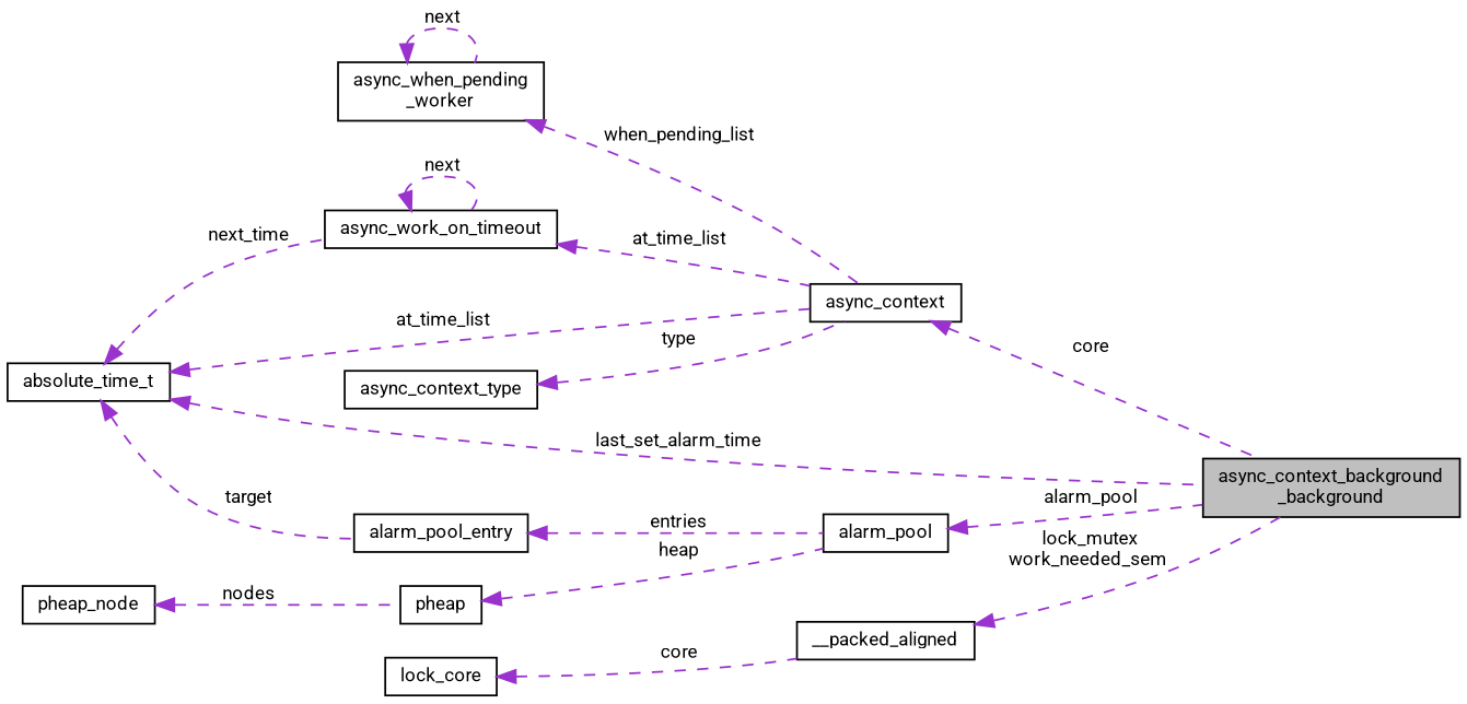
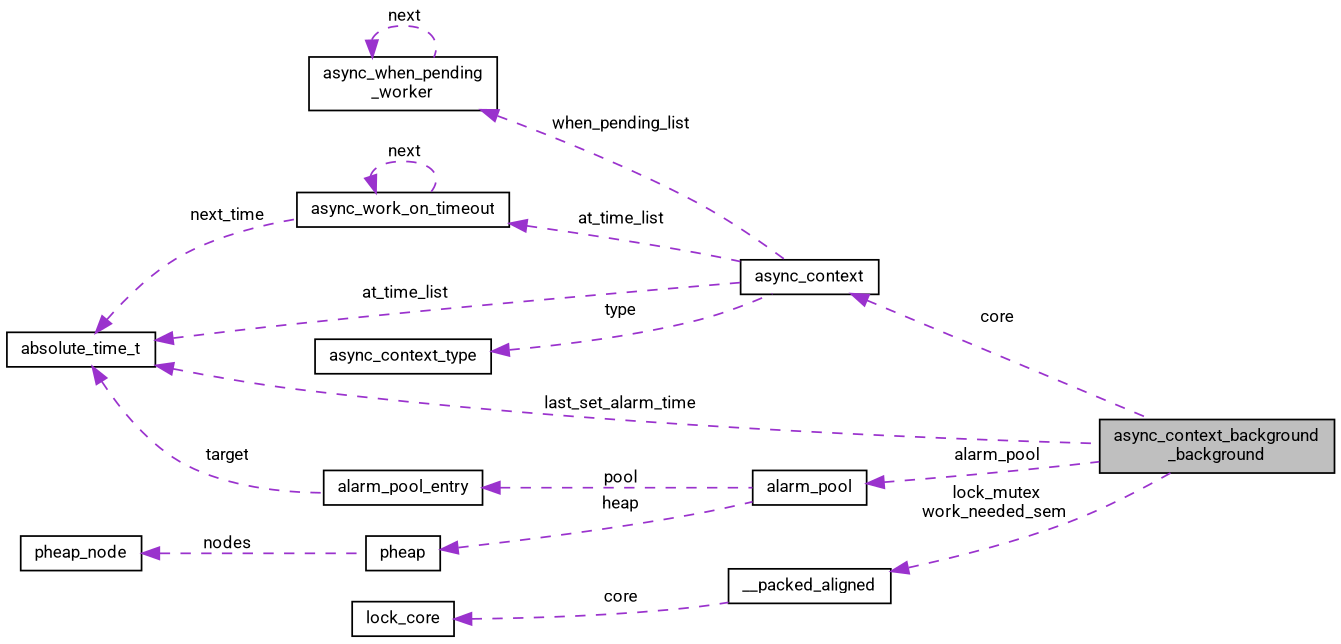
  digraph {
    fontname=Roboto
    rankdir=LR
    node [color=black fillcolor=white fontname=Roboto fontsize=10 shape=record style=filled]
    edge [color=darkorchid3 dir=back fontname=Roboto fontsize=10 labelfontname=Helvetica labelfontsize=10 style=dashed]
    n1 [fillcolor=grey75 fontcolor=black height=0.2 label="async_context_background\l_background" width=0.4]
    n2 [height=0.2 label=async_context width=0.4]
    n3 [height=0.2 label="async_when_pending\l_worker" width=0.4]
    n4 [height=0.2 label=async_work_on_timeout width=0.4]
    n5 [height=0.2 label=absolute_time_t width=0.4]
    n6 [height=0.2 label=alarm_pool_entry width=0.4]
    n7 [height=0.2 label=alarm_pool width=0.4]
    n8 [height=0.2 label=async_context_type width=0.4]
    n9 [height=0.2 label=__packed_aligned width=0.4]
    n10 [height=0.2 label=lock_core width=0.4]
    n11 [height=0.2 label=pheap width=0.4]
    n12 [height=0.2 label=pheap_node width=0.4]
    n2 -> n1 [label=" core"]
    n3 -> n2 [label=" when_pending_list"]
    n3 -> n3 [label=" next"]
    n4 -> n2 [label=" at_time_list"]
    n4 -> n4 [label=" next"]
    n5 -> n1 [label=" last_set_alarm_time"]
    n5 -> n2 [label=" at_time_list"]
    n5 -> n4 [label=" next_time"]
    n5 -> n6 [label=" target"]
-   n6 -> n7 [label=" entries"]
+   n6 -> n7 [label=" pool"]
    n7 -> n1 [label=" alarm_pool"]
    n8 -> n2 [label=" type"]
    n9 -> n1 [label=" lock_mutex\nwork_needed_sem"]
    n10 -> n9 [label=" core"]
    n11 -> n7 [label=" heap"]
    n12 -> n11 [label=" nodes"]
  }
